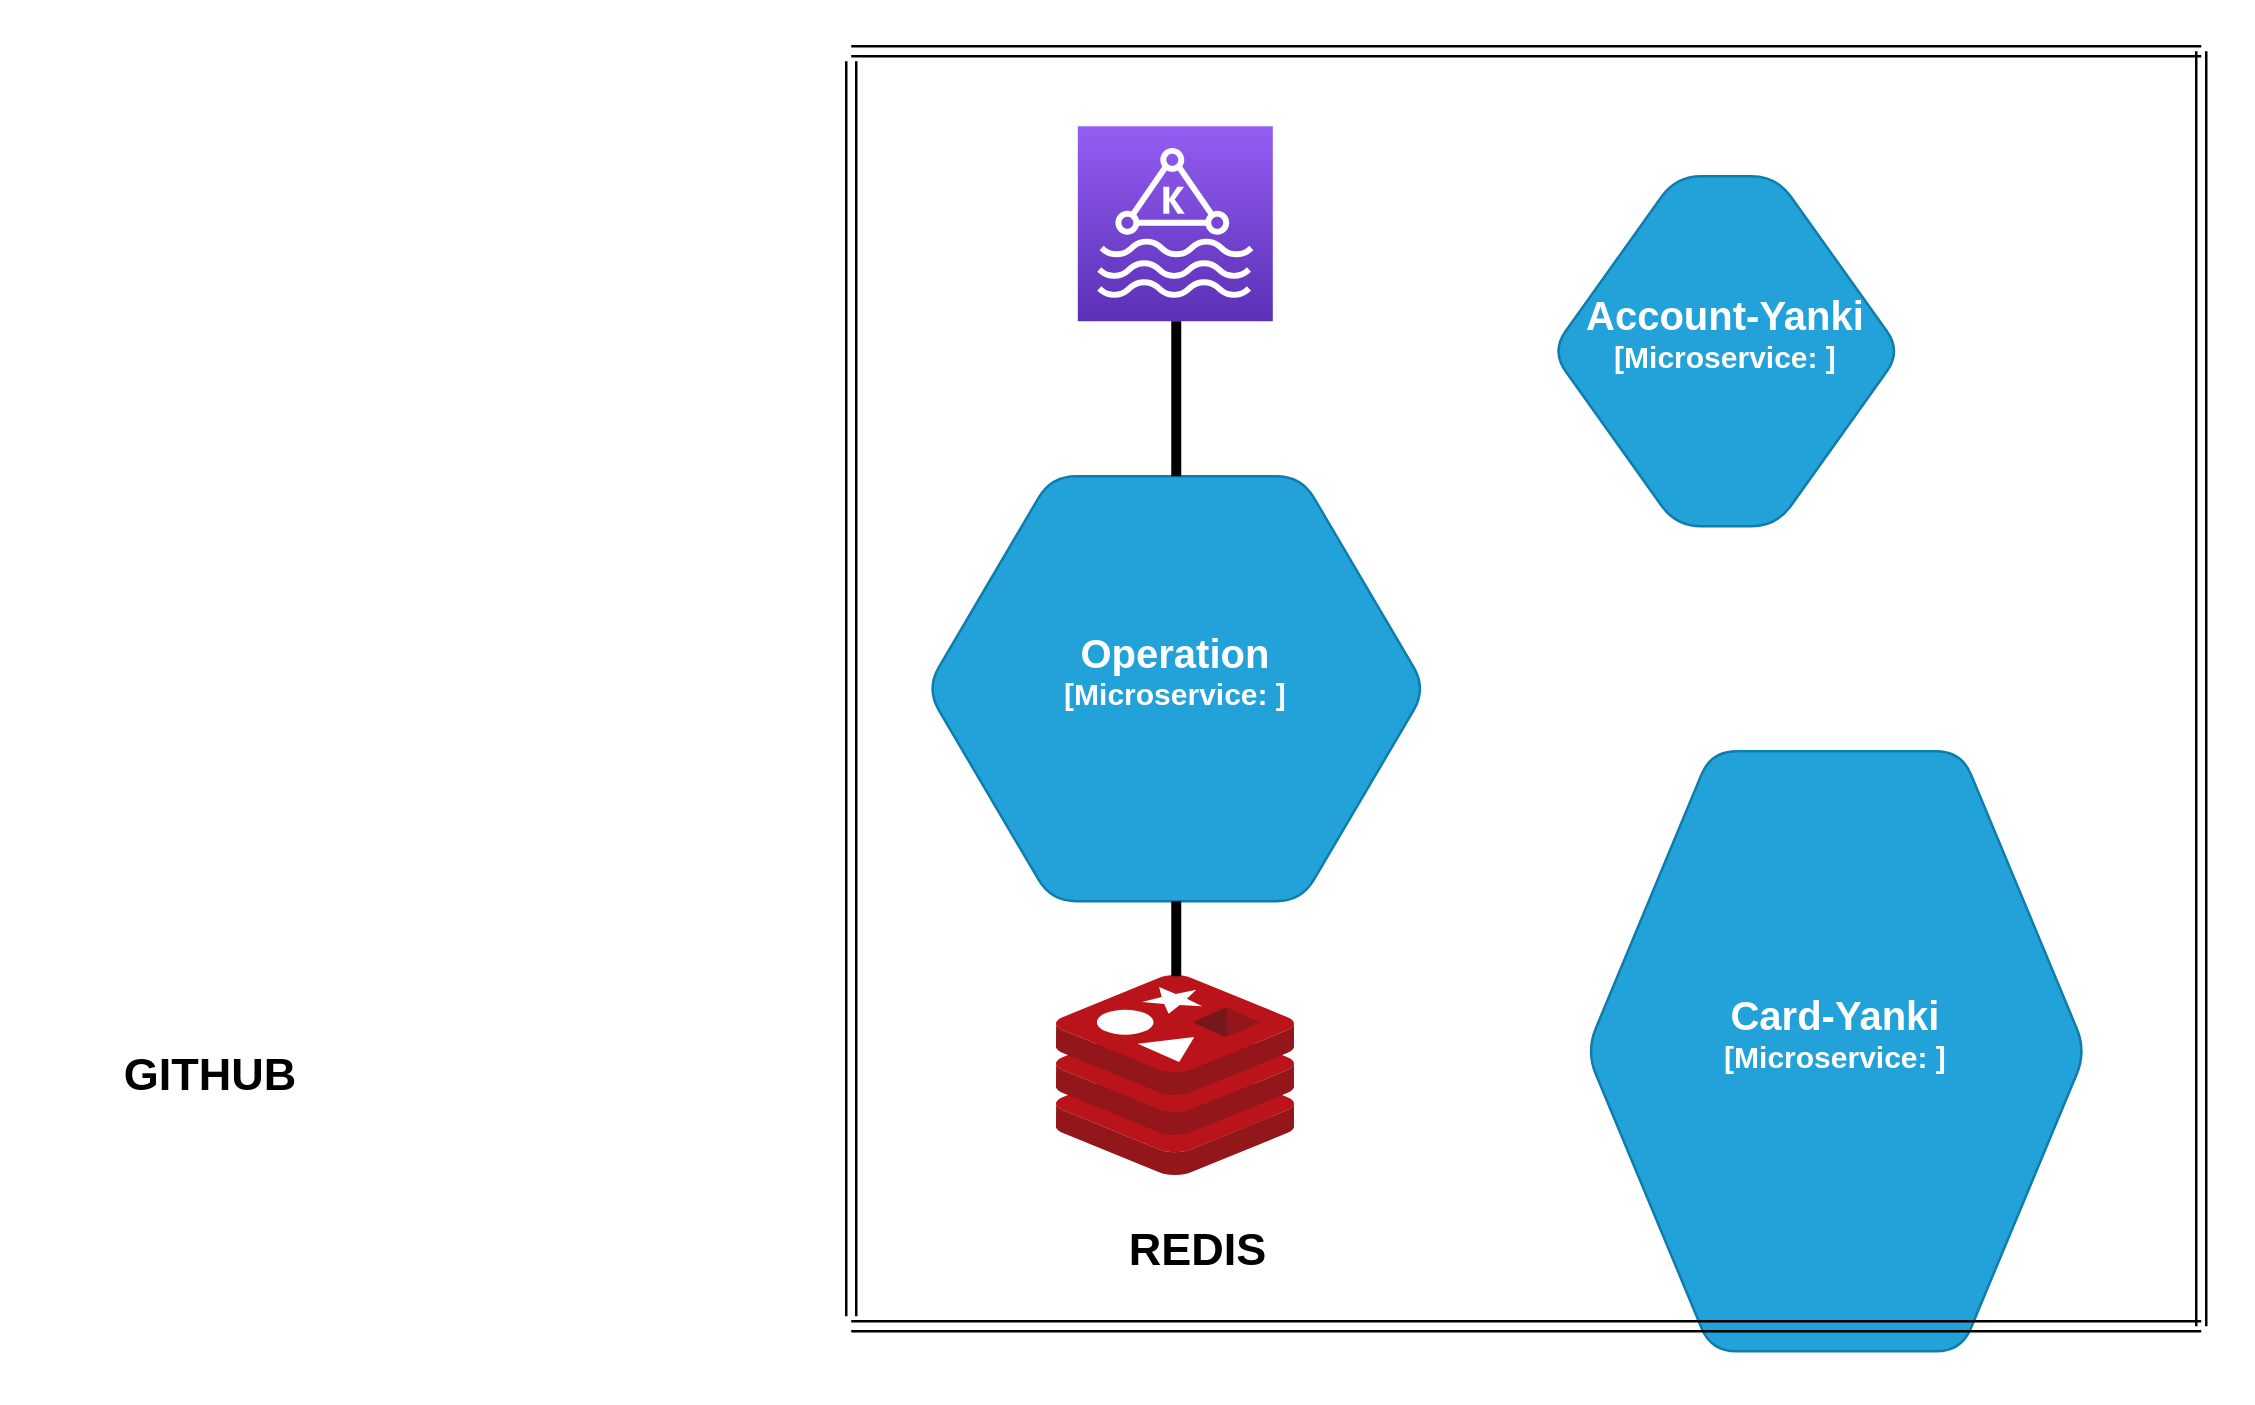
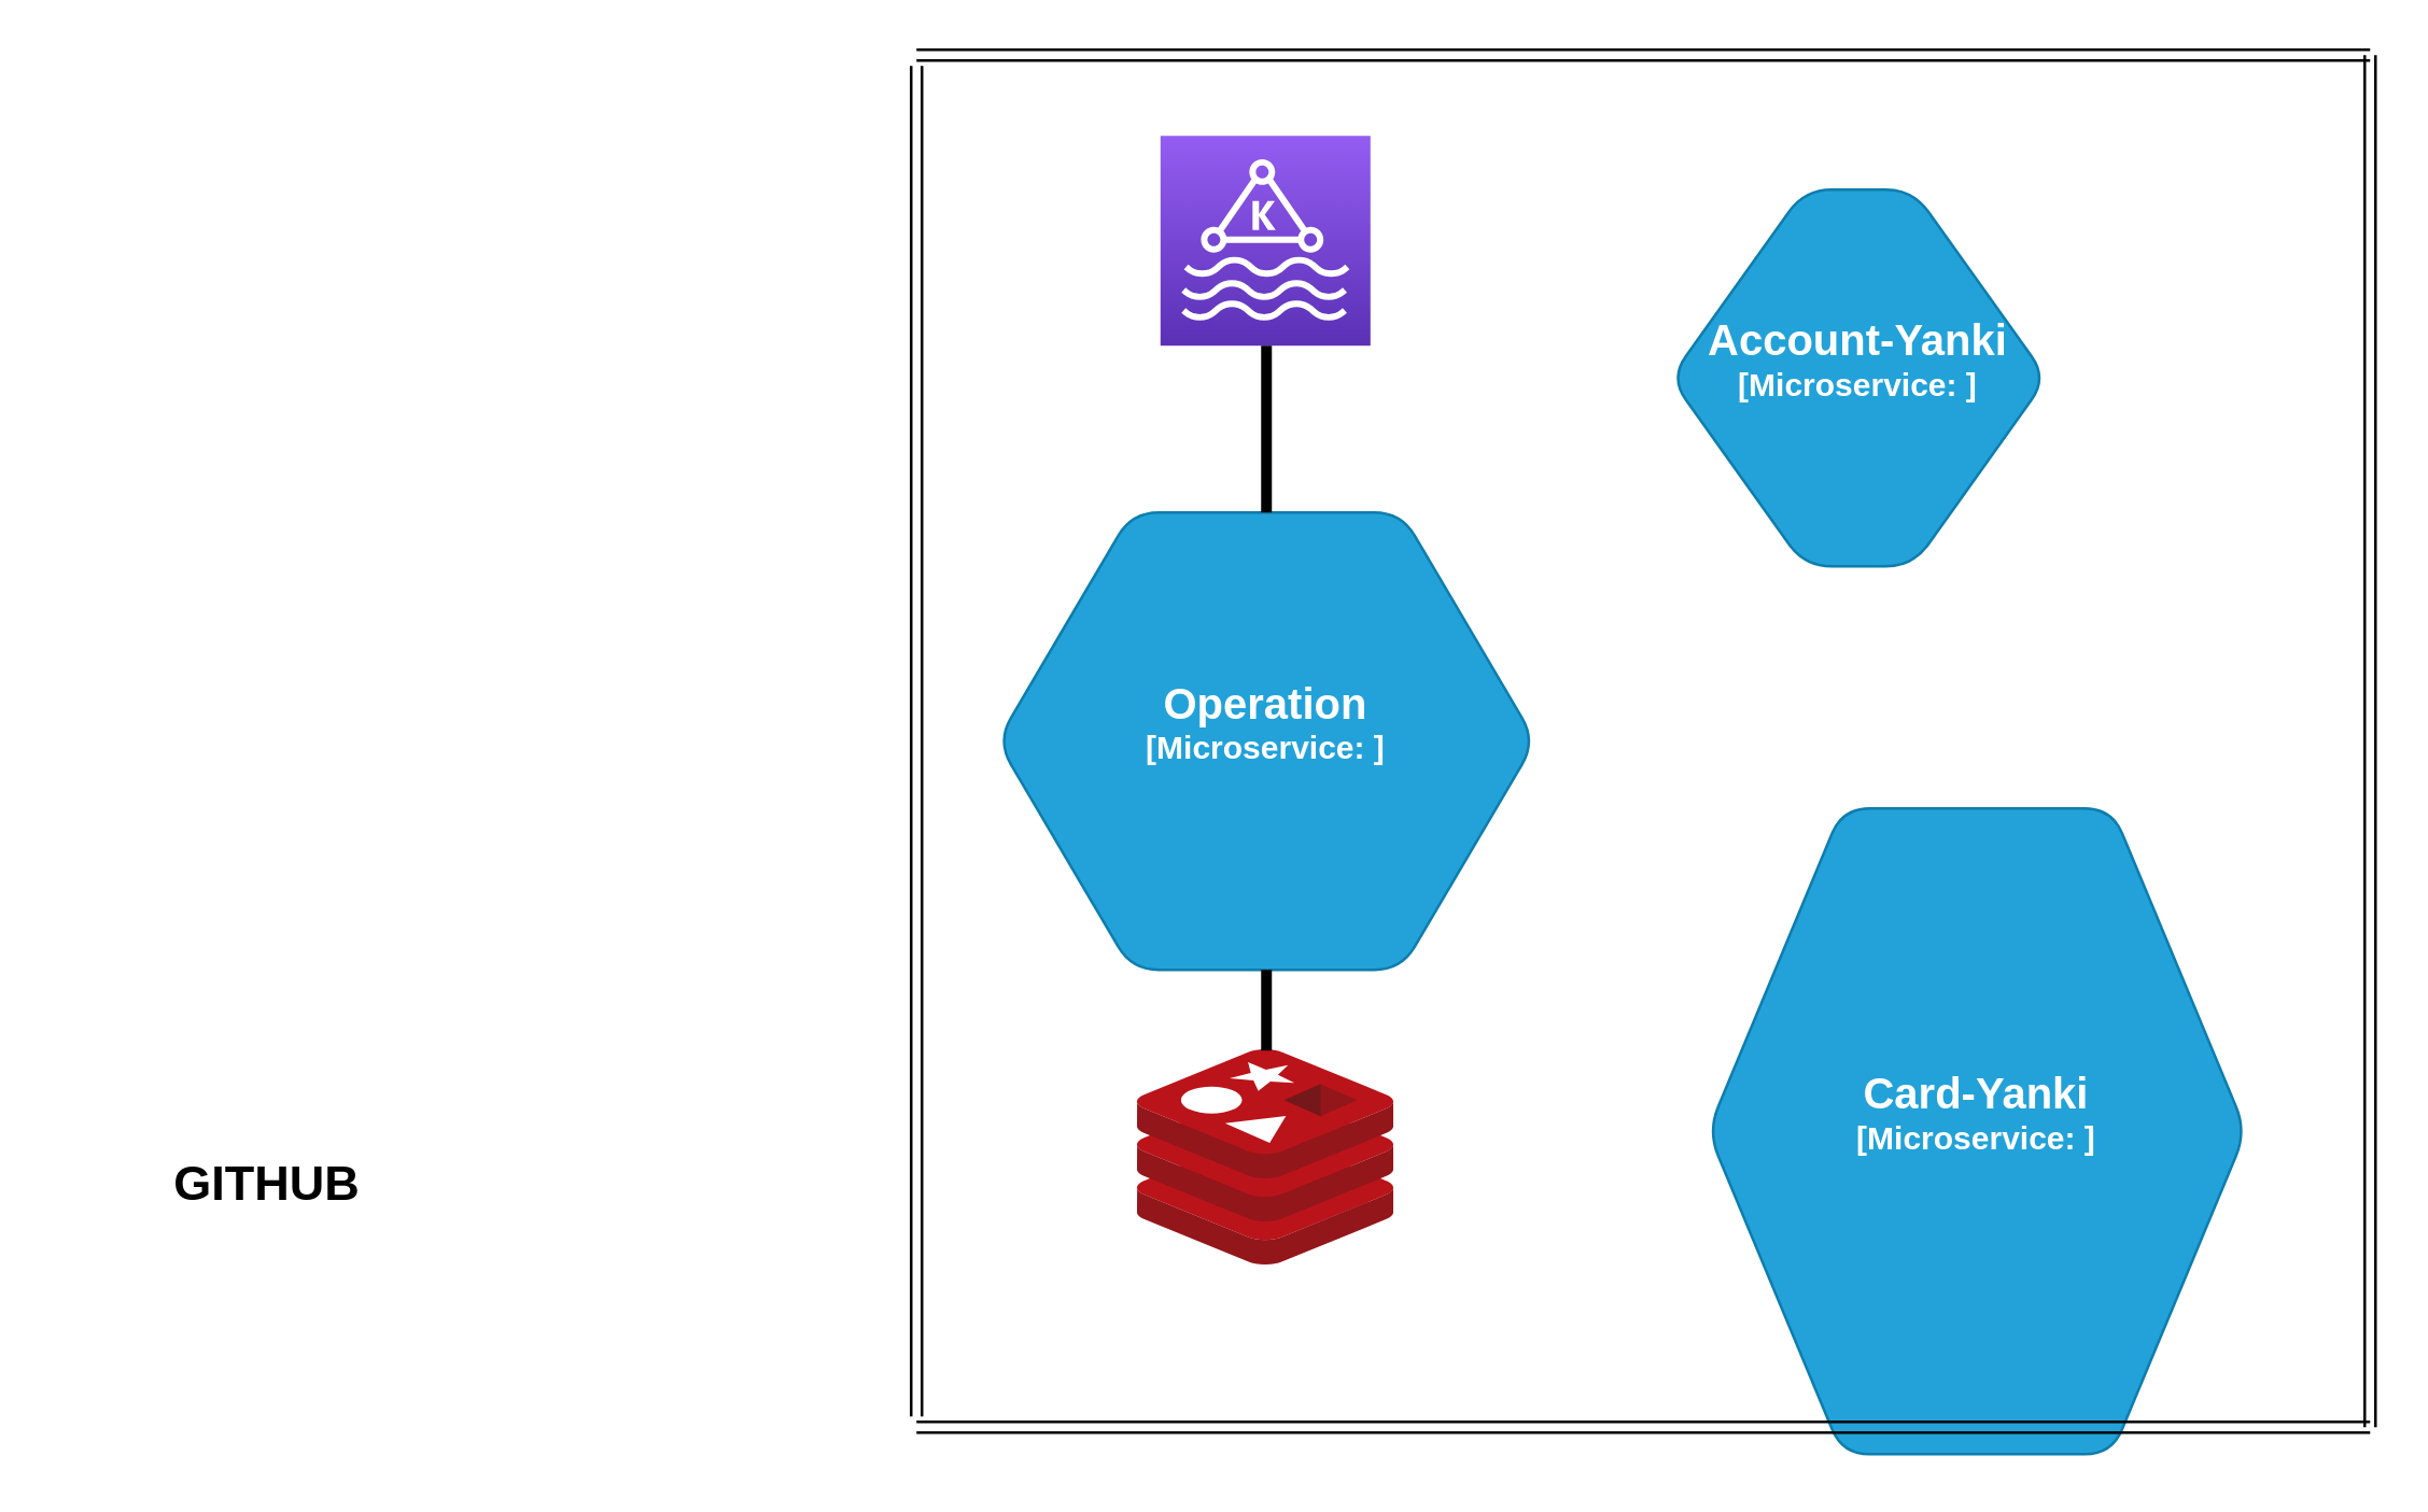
  <mxCell id="0" />
  <mxCell id="1" parent="0" />
  <mxCell id="2" value="&lt;font style=&quot;font-size: 16px&quot;&gt;&lt;b&gt;Account-Yanki&lt;/font&gt;&lt;div&gt;[Microservice:&amp;nbsp;]&lt;/div&gt;&lt;br&gt;&lt;div&gt;&lt;font style=&quot;font-size: 11px&quot;&gt;&lt;font color=&quot;#E6E6E6&quot;&gt;&lt;/font&gt;&lt;/div&gt;" style="shape=hexagon;size=50;perimeter=hexagonPerimeter2;whiteSpace=wrap;html=1;fixedSize=1;rounded=1;labelBackgroundColor=none;fillColor=#23A2D9;fontSize=12;fontColor=#ffffff;align=center;strokeColor=#0E7DAD;metaEdit=1;points=[[0.5,0,0],[1,0.25,0],[1,0.5,0],[1,0.75,0],[0.5,1,0],[0,0.75,0],[0,0.5,0],[0,0.25,0]];resizable=0;" vertex="1" parent="1"><mxGeometry x="620" y="70" width="140" height="140" as="geometry" /></mxCell>
  <mxCell id="3" value="&lt;font style=&quot;font-size: 16px&quot;&gt;&lt;b&gt;Card-Yanki&lt;/font&gt;&lt;div&gt;[Microservice:&amp;nbsp;]&lt;/div&gt;&lt;br&gt;&lt;div&gt;&lt;font style=&quot;font-size: 11px&quot;&gt;&lt;font color=&quot;#E6E6E6&quot;&gt;&lt;/font&gt;&lt;/div&gt;" style="shape=hexagon;size=50;perimeter=hexagonPerimeter2;whiteSpace=wrap;html=1;fixedSize=1;rounded=1;labelBackgroundColor=none;fillColor=#23A2D9;fontSize=12;fontColor=#ffffff;align=center;strokeColor=#0E7DAD;metaEdit=1;points=[[0.5,0,0],[1,0.25,0],[1,0.5,0],[1,0.75,0],[0.5,1,0],[0,0.75,0],[0,0.5,0],[0,0.25,0]];resizable=0;" vertex="1" parent="1"><mxGeometry x="634" y="300" width="200" height="240" as="geometry" /></mxCell>
  <mxCell id="4" value="&lt;font style=&quot;font-size: 16px&quot;&gt;&lt;b&gt;Operation&lt;/font&gt;&lt;div&gt;[Microservice:&amp;nbsp;]&lt;/div&gt;&lt;br&gt;&lt;div&gt;&lt;font style=&quot;font-size: 11px&quot;&gt;&lt;font color=&quot;#E6E6E6&quot;&gt;&lt;/font&gt;&lt;/div&gt;" style="shape=hexagon;size=50;perimeter=hexagonPerimeter2;whiteSpace=wrap;html=1;fixedSize=1;rounded=1;labelBackgroundColor=none;fillColor=#23A2D9;fontSize=12;fontColor=#ffffff;align=center;strokeColor=#0E7DAD;metaEdit=1;points=[[0.5,0,0],[1,0.25,0],[1,0.5,0],[1,0.75,0],[0.5,1,0],[0,0.75,0],[0,0.5,0],[0,0.25,0]];resizable=0;" vertex="1" parent="1"><mxGeometry x="370" y="190" width="200" height="170" as="geometry" /></mxCell>
  <mxCell id="5" value="" style="shape=link;html=1;rounded=0;" edge="1" parent="1"><mxGeometry width="100" relative="1" as="geometry"><mxPoint x="340" y="20" as="sourcePoint" /><mxPoint x="880" y="20" as="targetPoint" /></mxGeometry></mxCell>
  <mxCell id="6" value="" style="shape=link;html=1;rounded=0;" edge="1" parent="1"><mxGeometry width="100" relative="1" as="geometry"><mxPoint x="340" y="24" as="sourcePoint" /><mxPoint x="340" y="526" as="targetPoint" /></mxGeometry></mxCell>
  <mxCell id="7" value="" style="shape=link;html=1;rounded=0;" edge="1" parent="1"><mxGeometry width="100" relative="1" as="geometry"><mxPoint x="340" y="530" as="sourcePoint" /><mxPoint x="880" y="530" as="targetPoint" /></mxGeometry></mxCell>
  <mxCell id="8" value="" style="shape=link;html=1;rounded=0;" edge="1" parent="1"><mxGeometry width="100" relative="1" as="geometry"><mxPoint x="880" y="20" as="sourcePoint" /><mxPoint x="880" y="530" as="targetPoint" /></mxGeometry></mxCell>
  <mxCell id="9" value="" style="shape=image;html=1;verticalAlign=top;verticalLabelPosition=bottom;labelBackgroundColor=#ffffff;imageAspect=0;aspect=fixed;image=https://cdn4.iconfinder.com/data/icons/socialcones/508/Github-128.png" vertex="1" parent="1"><mxGeometry x="20" y="270" width="128" height="128" as="geometry" /></mxCell>
- <mxCell id="10" value="&lt;b&gt;&lt;font style=&quot;font-size: 18px&quot;&gt;GITHUB&lt;/font&gt;&lt;/b&gt;" style="text;html=1;strokeColor=none;fillColor=none;align=center;verticalAlign=middle;whiteSpace=wrap;rounded=0;" vertex="1" parent="1"><mxGeometry x="36" y="410" width="96" height="40" as="geometry" /></mxCell>
+ <mxCell id="10" value="&lt;b&gt;&lt;font style=&quot;font-size: 18px&quot;&gt;GITHUB&lt;/font&gt;&lt;/b&gt;" style="text;html=1;strokeColor=none;fillColor=none;align=center;verticalAlign=middle;whiteSpace=wrap;rounded=0;" vertex="1" parent="1"><mxGeometry x="51" y="420" width="96" height="40" as="geometry" /></mxCell>
  <mxCell id="11" value="" style="sketch=0;aspect=fixed;html=1;points=[];align=center;image;fontSize=12;image=img/lib/mscae/Cache_Redis_Product.svg;" vertex="1" parent="1"><mxGeometry x="422.38" y="390" width="95.24" height="80" as="geometry" /></mxCell>
  <mxCell id="12" value="" style="sketch=0;points=[[0,0,0],[0.25,0,0],[0.5,0,0],[0.75,0,0],[1,0,0],[0,1,0],[0.25,1,0],[0.5,1,0],[0.75,1,0],[1,1,0],[0,0.25,0],[0,0.5,0],[0,0.75,0],[1,0.25,0],[1,0.5,0],[1,0.75,0]];outlineConnect=0;fontColor=#232F3E;gradientColor=#945DF2;gradientDirection=north;fillColor=#5A30B5;strokeColor=#ffffff;dashed=0;verticalLabelPosition=bottom;verticalAlign=top;align=center;html=1;fontSize=12;fontStyle=0;aspect=fixed;shape=mxgraph.aws4.resourceIcon;resIcon=mxgraph.aws4.managed_streaming_for_kafka;" vertex="1" parent="1"><mxGeometry x="430.62" y="50" width="78" height="78" as="geometry" /></mxCell>
- <mxCell id="13" value="&lt;b&gt;&lt;font style=&quot;font-size: 18px&quot;&gt;REDIS&lt;/font&gt;&lt;/b&gt;" style="text;html=1;strokeColor=none;fillColor=none;align=center;verticalAlign=middle;whiteSpace=wrap;rounded=0;" vertex="1" parent="1"><mxGeometry x="431" y="480" width="96" height="40" as="geometry" /></mxCell>
  <mxCell id="14" value="" style="endArrow=none;html=1;rounded=0;fontSize=18;strokeWidth=4;" edge="1" parent="1" source="11"><mxGeometry width="50" height="50" relative="1" as="geometry"><mxPoint x="420" y="410" as="sourcePoint" /><mxPoint x="470" y="360" as="targetPoint" /></mxGeometry></mxCell>
  <mxCell id="15" value="" style="endArrow=none;html=1;rounded=0;fontSize=18;strokeWidth=4;exitX=0.5;exitY=0;exitDx=0;exitDy=0;exitPerimeter=0;" edge="1" parent="1" source="4"><mxGeometry width="50" height="50" relative="1" as="geometry"><mxPoint x="450" y="208" as="sourcePoint" /><mxPoint x="470" y="128" as="targetPoint" /></mxGeometry></mxCell>
